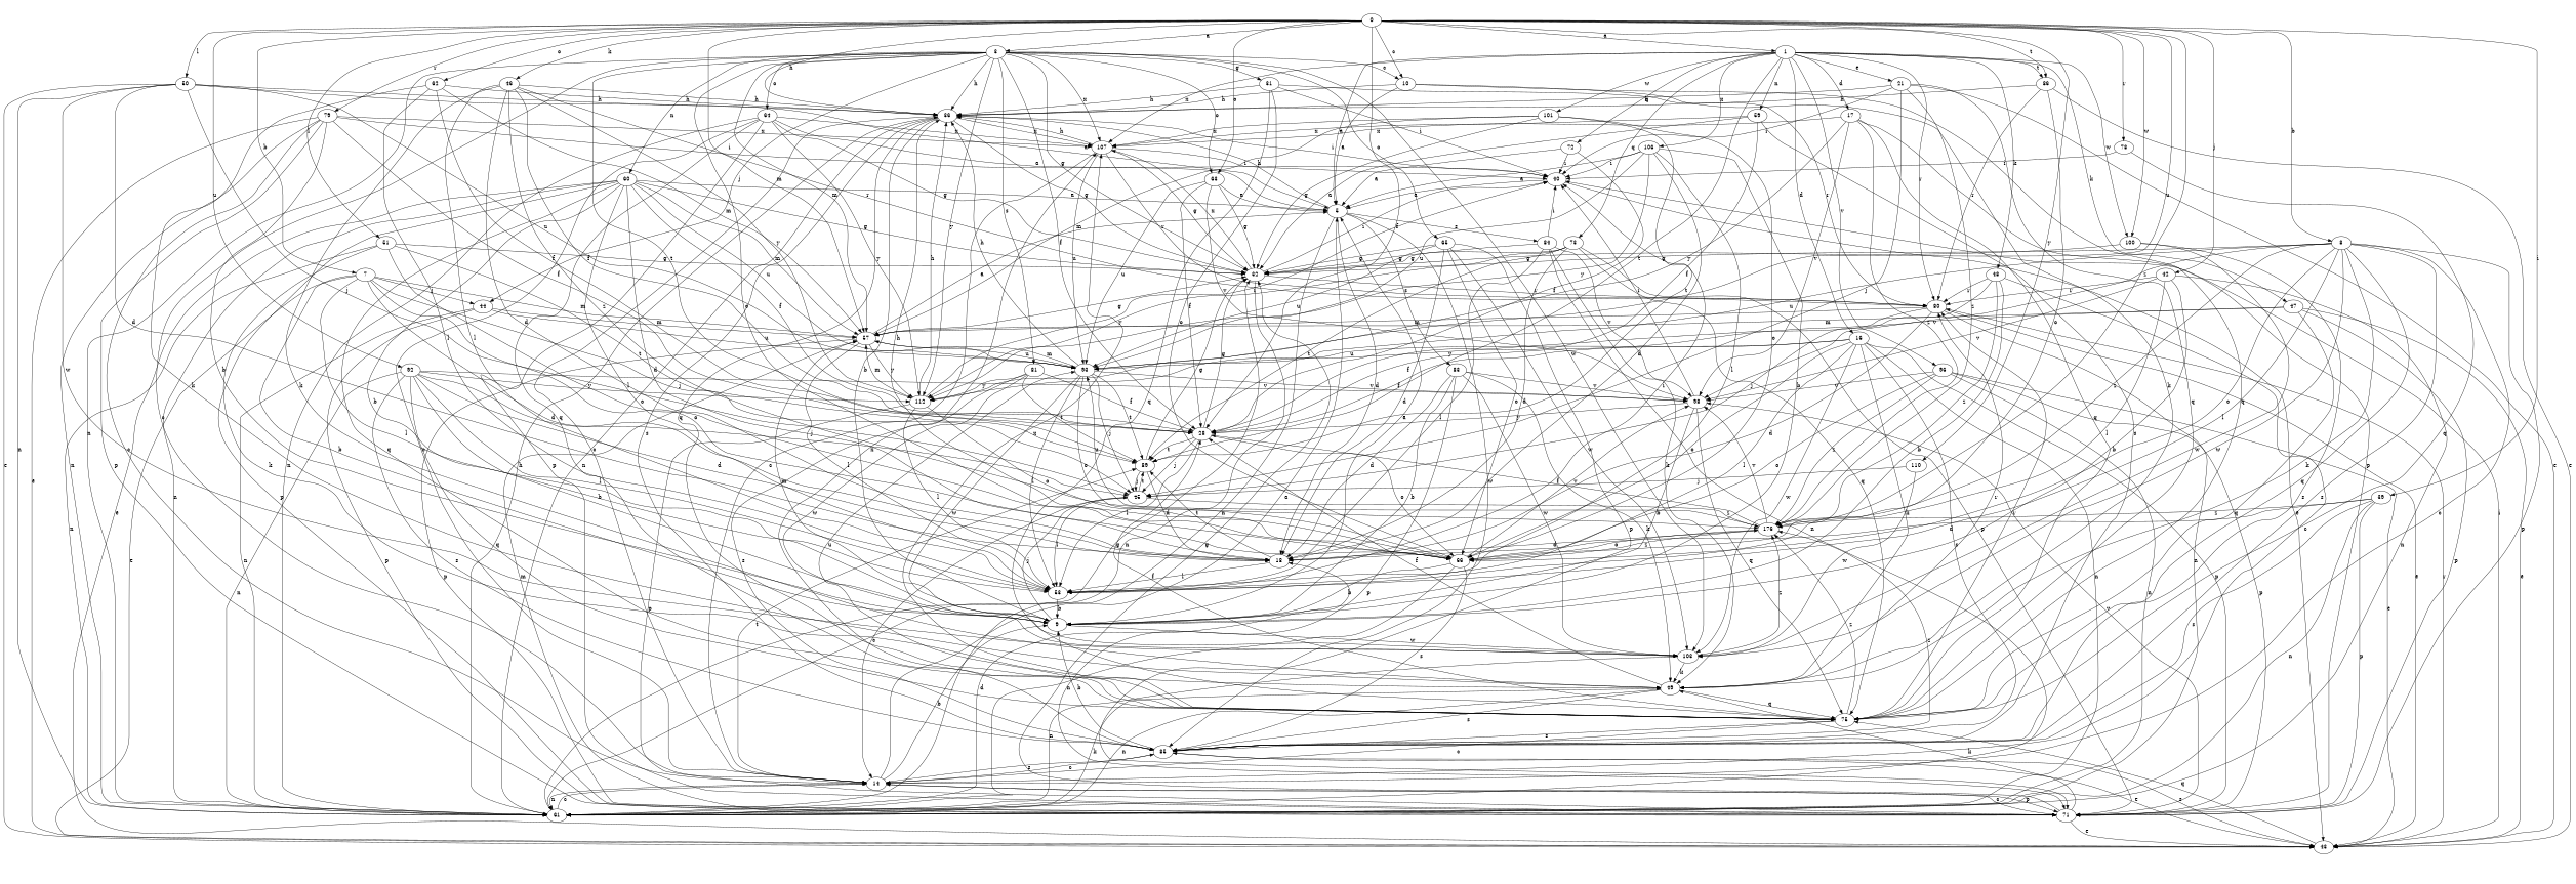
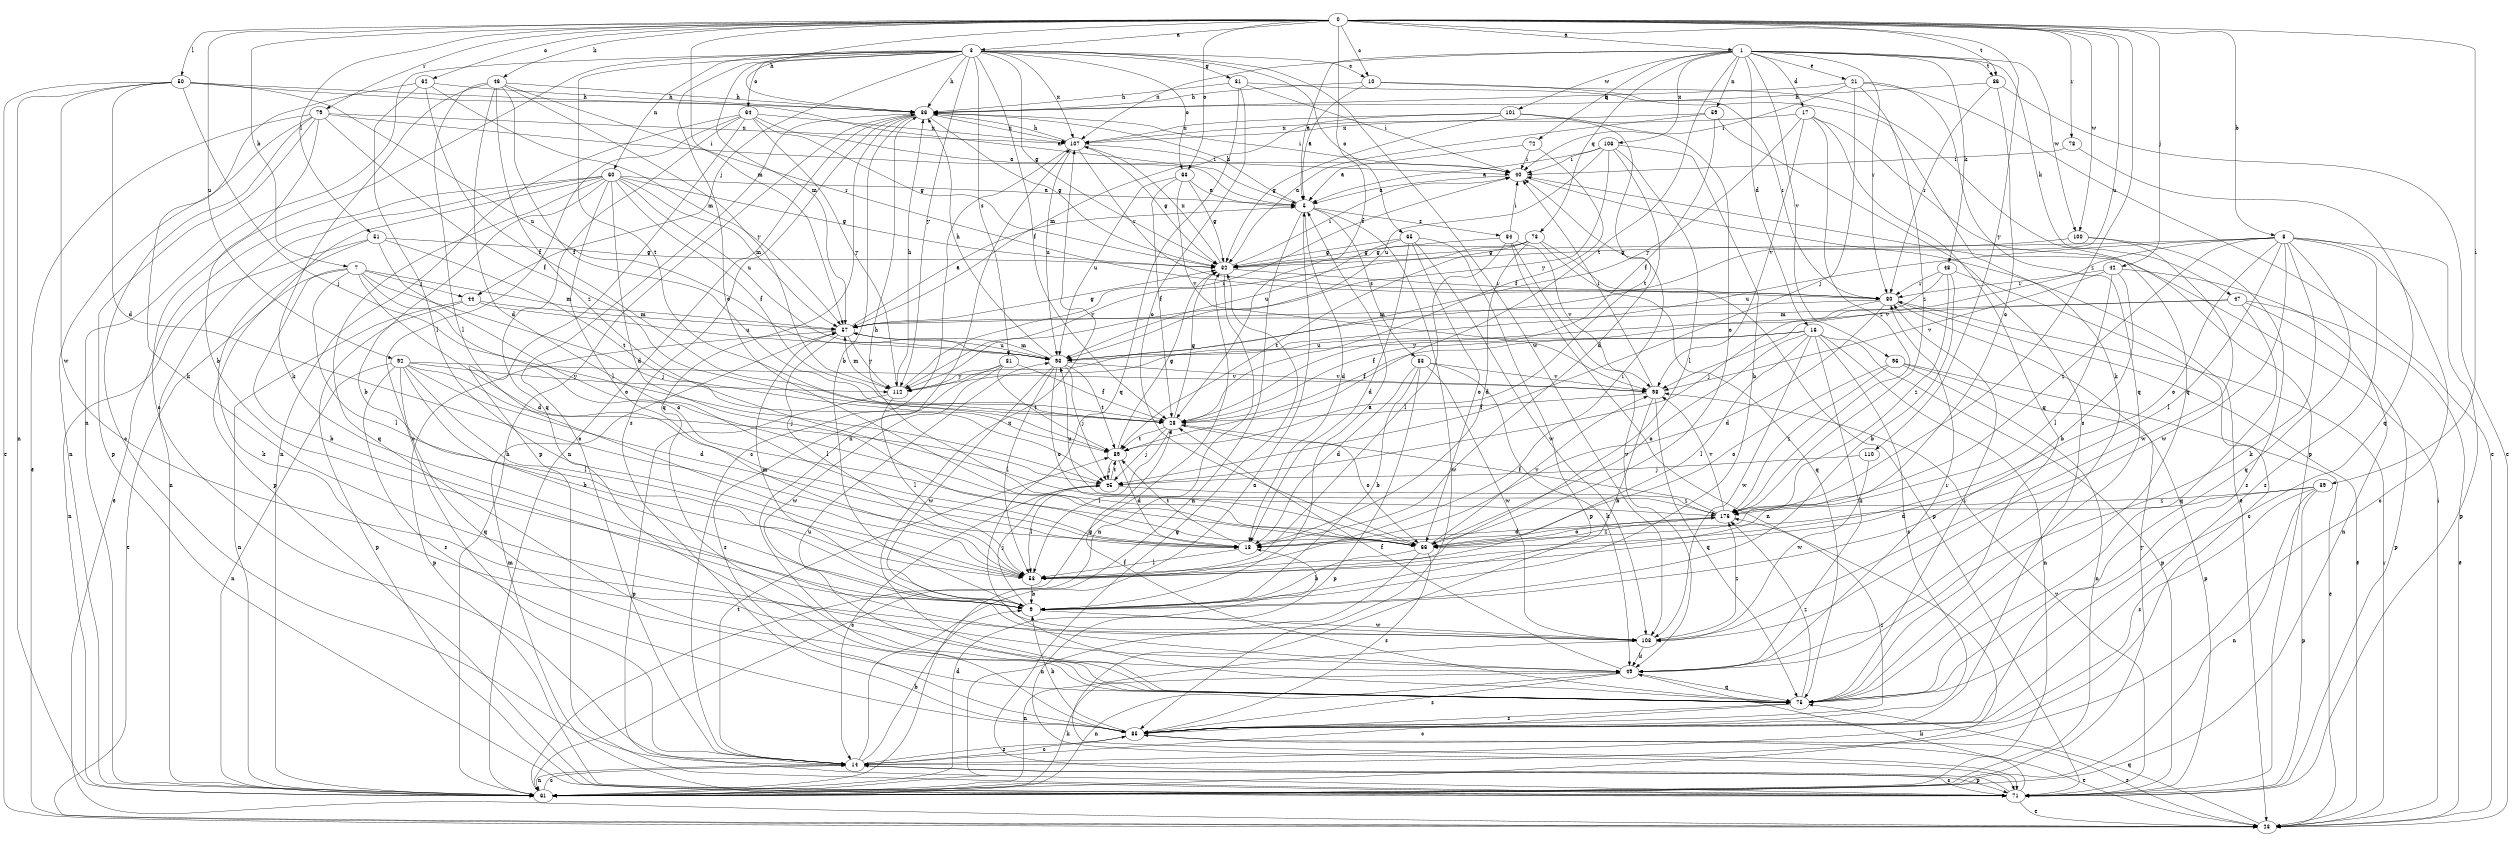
  strict digraph {
    0
    1
    3
    7
    8
    10
    28
    36
    39
    42
    46
    50
    51
    57
    62
    63
    78
    79
    86
    92
    93
    100
    110
    n24 [label=176]
    5
    16
    17
    21
    47
    48
    59
    72
    73
    80
    89
    96
    101
    106
    107
    14
    31
    32
    44
    60
    61
    64
    65
    66
    81
    103
    112
    18
    9
-   23 [label=43]
+   23
    45
    53
    85
    49
    71
    75
    98
    40
    83
    84
    0 -> 1 [label=a]
    0 -> 3 [label=a]
    0 -> 7 [label=b]
    0 -> 8 [label=b]
    0 -> 10 [label=c]
    0 -> 28 [label=f]
    0 -> 36 [label=h]
    0 -> 39 [label=i]
    0 -> 42 [label=j]
    0 -> 46 [label=k]
    0 -> 50 [label=l]
    0 -> 51 [label=l]
    0 -> 57 [label=m]
    0 -> 62 [label=o]
    0 -> 63 [label=o]
    0 -> 78 [label=r]
    0 -> 79 [label=r]
    0 -> 86 [label=t]
    0 -> 92 [label=u]
    0 -> 93 [label=u]
    0 -> 100 [label=w]
    0 -> 110 [label=y]
    0 -> n24 [label=z]
    1 -> 86 [label=t]
    1 -> 100 [label=w]
    1 -> 5 [label=a]
    1 -> 16 [label=d]
    1 -> 17 [label=d]
    1 -> 21 [label=e]
    1 -> 47 [label=k]
    1 -> 48 [label=k]
    1 -> 59 [label=n]
    1 -> 72 [label=q]
    1 -> 73 [label=q]
    1 -> 80 [label=r]
    1 -> 89 [label=t]
    1 -> 96 [label=v]
    1 -> 101 [label=w]
    1 -> 106 [label=x]
    1 -> 107 [label=x]
    3 -> 10 [label=c]
    3 -> 28 [label=f]
    3 -> 36 [label=h]
    3 -> 57 [label=m]
    3 -> 63 [label=o]
    3 -> 89 [label=t]
    3 -> 107 [label=x]
    3 -> 14 [label=c]
    3 -> 31 [label=g]
    3 -> 32 [label=g]
    3 -> 44 [label=j]
    3 -> 60 [label=n]
    3 -> 61 [label=n]
    3 -> 64 [label=o]
    3 -> 65 [label=o]
    3 -> 66 [label=o]
    3 -> 81 [label=s]
    3 -> 103 [label=w]
    3 -> 112 [label=y]
    7 -> 57 [label=m]
    7 -> 44 [label=j]
    7 -> 66 [label=o]
    7 -> 18 [label=d]
    7 -> 9 [label=b]
    7 -> 23 [label=e]
    7 -> 45 [label=j]
    7 -> 53 [label=l]
    8 -> 93 [label=u]
    8 -> n24 [label=z]
    8 -> 14 [label=c]
    8 -> 32 [label=g]
    8 -> 66 [label=o]
    8 -> 103 [label=w]
    8 -> 53 [label=l]
    8 -> 85 [label=s]
    8 -> 49 [label=k]
    8 -> 71 [label=p]
    8 -> 75 [label=q]
    8 -> 98 [label=v]
    10 -> 36 [label=h]
    10 -> 5 [label=a]
    10 -> 49 [label=k]
    10 -> 75 [label=q]
    28 -> 89 [label=t]
    28 -> 32 [label=g]
    28 -> 66 [label=o]
    28 -> 45 [label=j]
    28 -> 53 [label=l]
    36 -> 107 [label=x]
    36 -> 14 [label=c]
    36 -> 32 [label=g]
    36 -> 61 [label=n]
    36 -> 9 [label=b]
    36 -> 85 [label=s]
    36 -> 75 [label=q]
    36 -> 40 [label=i]
    39 -> n24 [label=z]
    39 -> 61 [label=n]
    39 -> 18 [label=d]
    39 -> 85 [label=s]
    39 -> 71 [label=p]
    42 -> 80 [label=r]
    42 -> 61 [label=n]
    42 -> 9 [label=b]
    42 -> 53 [label=l]
    42 -> 98 [label=v]
    46 -> 28 [label=f]
    46 -> 36 [label=h]
    46 -> n24 [label=z]
    46 -> 80 [label=r]
    46 -> 112 [label=y]
    46 -> 18 [label=d]
    46 -> 53 [label=l]
    46 -> 49 [label=k]
    50 -> 36 [label=h]
    50 -> 93 [label=u]
    50 -> 5 [label=a]
    50 -> 61 [label=n]
    50 -> 103 [label=w]
    50 -> 18 [label=d]
    50 -> 23 [label=e]
    50 -> 45 [label=j]
    51 -> 89 [label=t]
    51 -> 32 [label=g]
    51 -> 61 [label=n]
    51 -> 66 [label=o]
    51 -> 49 [label=k]
    57 -> 93 [label=u]
    57 -> 5 [label=a]
    57 -> 32 [label=g]
    57 -> 112 [label=y]
    57 -> 53 [label=l]
    57 -> 71 [label=p]
    62 -> 28 [label=f]
    62 -> 36 [label=h]
    62 -> 57 [label=m]
    62 -> 53 [label=l]
    62 -> 49 [label=k]
    63 -> 28 [label=f]
    63 -> 93 [label=u]
    63 -> 5 [label=a]
    63 -> 32 [label=g]
    63 -> 98 [label=v]
    78 -> 75 [label=q]
    78 -> 40 [label=i]
    79 -> 28 [label=f]
    79 -> 107 [label=x]
    79 -> 14 [label=c]
    79 -> 61 [label=n]
    79 -> 9 [label=b]
    79 -> 23 [label=e]
    79 -> 71 [label=p]
    79 -> 40 [label=i]
    86 -> 36 [label=h]
    86 -> 80 [label=r]
    86 -> 66 [label=o]
    86 -> 23 [label=e]
    92 -> 61 [label=n]
    92 -> 112 [label=y]
    92 -> 18 [label=d]
    92 -> 9 [label=b]
    92 -> 45 [label=j]
    92 -> 53 [label=l]
    92 -> 85 [label=s]
    92 -> 75 [label=q]
    92 -> 98 [label=v]
    93 -> 36 [label=h]
    93 -> 57 [label=m]
    93 -> 89 [label=t]
    93 -> 66 [label=o]
    93 -> 103 [label=w]
    93 -> 45 [label=j]
    93 -> 53 [label=l]
    93 -> 98 [label=v]
    100 -> 32 [label=g]
    100 -> 103 [label=w]
    100 -> 85 [label=s]
    110 -> 103 [label=w]
    110 -> 45 [label=j]
    n24 -> 28 [label=f]
    n24 -> 93 [label=u]
    n24 -> 66 [label=o]
    n24 -> 18 [label=d]
    n24 -> 98 [label=v]
    5 -> 36 [label=h]
    5 -> 61 [label=n]
    5 -> 18 [label=d]
    5 -> 85 [label=w]
    5 -> 83 [label=s]
    5 -> 84 [label=s]
    16 -> 28 [label=f]
    16 -> 93 [label=u]
    16 -> 61 [label=n]
    16 -> 66 [label=o]
    16 -> 103 [label=w]
    16 -> 53 [label=l]
    16 -> 85 [label=s]
    16 -> 49 [label=k]
    16 -> 71 [label=p]
    17 -> n24 [label=z]
    17 -> 107 [label=x]
    17 -> 112 [label=y]
    17 -> 71 [label=p]
    17 -> 75 [label=q]
    17 -> 98 [label=v]
    21 -> 36 [label=h]
    21 -> n24 [label=z]
    21 -> 23 [label=e]
    21 -> 45 [label=j]
    21 -> 75 [label=q]
    21 -> 40 [label=i]
    47 -> 28 [label=f]
    47 -> 57 [label=m]
    47 -> 23 [label=e]
    47 -> 71 [label=p]
    47 -> 75 [label=q]
    48 -> n24 [label=z]
    48 -> 80 [label=r]
    48 -> 14 [label=c]
    48 -> 9 [label=b]
    48 -> 45 [label=j]
    59 -> 28 [label=f]
    59 -> 107 [label=x]
    59 -> 32 [label=a]
    59 -> 85 [label=s]
    72 -> 28 [label=f]
    72 -> 5 [label=a]
    72 -> 40 [label=i]
    73 -> 89 [label=t]
    73 -> 32 [label=g]
    73 -> 112 [label=y]
    73 -> 18 [label=d]
    73 -> 71 [label=p]
    73 -> 75 [label=q]
    80 -> 57 [label=m]
-   80 -> 61 [label=n]
+   80 -> 61 [label=y]
    80 -> 112 [label=y]
    80 -> 18 [label=d]
    80 -> 23 [label=e]
    89 -> 32 [label=g]
    89 -> 18 [label=d]
    89 -> 45 [label=j]
    96 -> n24 [label=z]
    96 -> 61 [label=n]
    96 -> 66 [label=o]
    96 -> 23 [label=e]
    96 -> 71 [label=p]
-   96 -> 98 [label=v]
    101 -> 57 [label=m]
    101 -> 89 [label=t]
    101 -> 107 [label=x]
    101 -> 32 [label=g]
    101 -> 66 [label=o]
    106 -> 93 [label=u]
    106 -> 5 [label=a]
    106 -> 112 [label=y]
    106 -> 18 [label=d]
    106 -> 9 [label=b]
    106 -> 53 [label=l]
    106 -> 40 [label=i]
    107 -> 36 [label=h]
    107 -> 93 [label=u]
    107 -> 80 [label=r]
    107 -> 14 [label=c]
    107 -> 32 [label=g]
    107 -> 40 [label=i]
    14 -> 5 [label=a]
    14 -> 89 [label=t]
    14 -> 61 [label=n]
    14 -> 9 [label=b]
    14 -> 85 [label=s]
    14 -> 71 [label=p]
    31 -> 36 [label=h]
    31 -> 80 [label=r]
    31 -> 66 [label=o]
    31 -> 75 [label=q]
    31 -> 40 [label=i]
    32 -> 80 [label=r]
    32 -> 107 [label=x]
    32 -> 61 [label=n]
    32 -> 40 [label=i]
    44 -> 57 [label=m]
    44 -> 93 [label=u]
    44 -> 61 [label=n]
    44 -> 71 [label=p]
    60 -> 28 [label=f]
    60 -> 57 [label=m]
    60 -> 93 [label=u]
    60 -> 5 [label=a]
    60 -> 32 [label=g]
    60 -> 61 [label=n]
    60 -> 18 [label=d]
    60 -> 9 [label=b]
    60 -> 23 [label=e]
    60 -> 53 [label=l]
    60 -> 71 [label=p]
    60 -> 75 [label=q]
    61 -> 36 [label=h]
    61 -> 14 [label=c]
    61 -> 32 [label=g]
    61 -> 18 [label=d]
    61 -> 49 [label=k]
    64 -> 5 [label=a]
    64 -> 107 [label=x]
    64 -> 14 [label=c]
    64 -> 32 [label=g]
    64 -> 61 [label=n]
    64 -> 112 [label=y]
    64 -> 71 [label=p]
    64 -> 75 [label=q]
    65 -> 93 [label=u]
    65 -> 32 [label=g]
    65 -> 66 [label=o]
    65 -> 103 [label=w]
    65 -> 18 [label=d]
    65 -> 71 [label=p]
    66 -> 36 [label=h]
    66 -> n24 [label=z]
    66 -> 61 [label=n]
    66 -> 9 [label=b]
    66 -> 85 [label=s]
    66 -> 98 [label=v]
    81 -> 28 [label=f]
    81 -> 89 [label=t]
    81 -> 103 [label=w]
    81 -> 112 [label=y]
    81 -> 85 [label=s]
    103 -> n24 [label=z]
    103 -> 61 [label=n]
    103 -> 49 [label=k]
    112 -> 36 [label=h]
    112 -> 57 [label=m]
-   112 -> 66 [label=o]
    112 -> 53 [label=l]
    112 -> 71 [label=p]
    112 -> 40 [label=i]
    18 -> 89 [label=t]
    18 -> 53 [label=l]
    9 -> 57 [label=m]
    9 -> 5 [label=a]
    9 -> 103 [label=w]
    9 -> 45 [label=j]
    23 -> 80 [label=r]
    23 -> 85 [label=s]
    23 -> 75 [label=q]
    23 -> 40 [label=i]
    45 -> n24 [label=z]
    45 -> 89 [label=t]
    45 -> 14 [label=c]
    45 -> 53 [label=l]
    53 -> 9 [label=b]
    53 -> 40 [label=i]
    85 -> n24 [label=z]
    85 -> 107 [label=x]
    85 -> 14 [label=c]
    85 -> 9 [label=b]
    85 -> 23 [label=e]
    49 -> 28 [label=f]
    49 -> 80 [label=r]
    49 -> 61 [label=n]
    49 -> 85 [label=s]
    49 -> 75 [label=q]
    71 -> 57 [label=m]
    71 -> 14 [label=c]
    71 -> 32 [label=g]
    71 -> 23 [label=e]
    71 -> 49 [label=k]
    71 -> 98 [label=v]
    75 -> 28 [label=f]
    75 -> 93 [label=u]
    75 -> n24 [label=z]
    75 -> 80 [label=r]
    75 -> 107 [label=x]
    75 -> 14 [label=c]
    75 -> 85 [label=s]
-   98 -> 28 [label=y]
+   98 -> 28 [label=f]
    98 -> 9 [label=b]
    98 -> 75 [label=q]
    98 -> 40 [label=i]
    40 -> 5 [label=a]
    40 -> 23 [label=e]
    83 -> 103 [label=w]
    83 -> 18 [label=d]
    83 -> 9 [label=b]
    83 -> 49 [label=k]
    83 -> 71 [label=p]
    83 -> 98 [label=v]
    84 -> 32 [label=g]
    84 -> 61 [label=n]
    84 -> 53 [label=l]
-   84 -> 49 [label=k]
+   84 -> 49 [label=v]
    84 -> 98 [label=v]
    84 -> 40 [label=i]
  }
